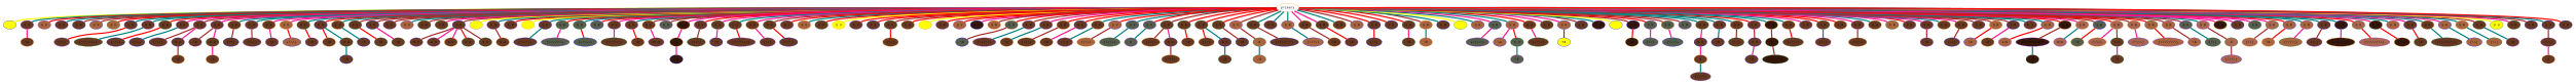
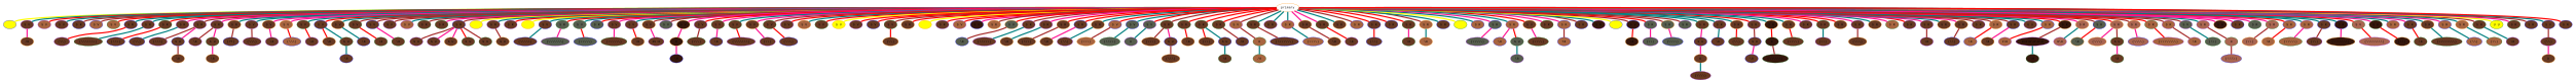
  graph {
    rankdir=TB
    fontname="Liberation Mono"
    node [fillcolor="#673923" style=filled color=purple fontname="Liberation Mono"]
    edge [color=teal penwidth=5 fontname="Liberation Mono"]
    n1 [fillcolor=yellow label=" " color=blue]
    primary [color=darkorange fillcolor="" style=""]
    n3 [label="S V"]
    n4 [fillcolor="#A86540" label="S V"]
    n5 [label="S V"]
    n6 [label="S R" color=blue]
    n7 [fillcolor="#A86540" label="S V" color=blue]
    n8 [fillcolor="#A86540" label="S V" color=darkgreen]
    n9 [label="S R" color=blue]
    n10 [label="S R"]
    n11 [label="S R" color=darkgreen]
    n12 [label="S R"]
    n13 [label="S R"]
    n14 [label="S R"]
    n15 [label="S R" color=darkorange]
    n16 [label="S V"]
    n17 [label="S V" color=darkorange]
    n18 [fillcolor="#A86540" label="S V" color=darkorange]
    n19 [label="S V" color=darkgreen]
    n20 [label="S V" color=blue]
    n21 [label="S V" color=darkorange]
    n22 [label="S V" color=darkgreen]
    n23 [label="S V" color=blue]
    n24 [label="S V"]
    n25 [fillcolor="#A86540" label="S V"]
    n26 [label="S R" color=darkgreen]
    n27 [label="S R" color=darkgreen]
    n28 [label="S R" color=blue]
    n29 [fillcolor=yellow label=" "]
    n30 [label="S R"]
    n31 [label="S R"]
    n32 [fillcolor=yellow label=" " color=darkorange]
    n33 [label="S V" color=blue]
    n34 [fillcolor="#575E4E" label="S R" color=darkgreen]
    n35 [fillcolor="#575E4E" label="S V" color=darkgreen]
    n36 [fillcolor="#575E4E" label="S R" color=blue]
    n37 [label="S V"]
    n38 [label="S V"]
    n39 [label="S V" color=darkorange]
    n40 [fillcolor="#575E4E" label="S V"]
    n41 [fillcolor="#35170C" label="S V" color=darkorange]
    n42 [label="S V"]
    n43 [label="S V" color=darkgreen]
    n44 [label="S V" color=darkgreen]
    n45 [label="S V" color=darkorange]
    n46 [label="S V" color=darkgreen]
    n47 [label="S V"]
    n48 [fillcolor="#A86540" label="S V" color=darkorange]
    n49 [label="S V" color=darkgreen]
    n50 [fillcolor=yellow label="S V" color=darkorange]
    n51 [label="S V"]
    n52 [label="S V" color=blue]
    n53 [label="S V" color=darkgreen]
    n54 [label="S R" color=darkorange]
    n55 [fillcolor=yellow label=" " color=darkorange]
    n56 [label="S R"]
    n57 [fillcolor="#A86540" label="S V"]
    n58 [fillcolor="#35170C" label="S V" color=blue]
    n59 [fillcolor="#A86540" label="S R" color=darkorange]
    n60 [fillcolor="#575E4E" label="S V" color=darkorange]
    n61 [label="S R"]
    n62 [label="S R"]
    n63 [label="S R" color=darkorange]
    n64 [label="S R" color=blue]
    n65 [label="S R" color=darkorange]
    n66 [fillcolor="#A86540" label="S V" color=blue]
    n67 [fillcolor="#575E4E" label="S V" color=blue]
    n68 [fillcolor="#575E4E" label="S V"]
    n69 [label="S R" color=darkgreen]
    n70 [label="S R" color=darkgreen]
    n71 [label="S R" color=darkgreen]
    n72 [label="S R" color=darkgreen]
    n73 [fillcolor="#A86540" label="S V"]
    n74 [label="S R" color=darkgreen]
    n75 [label="S R"]
    n76 [fillcolor="#A86540" label="S R"]
    n77 [label="S R" color=darkorange]
    n78 [label="S R" color=darkgreen]
    n79 [label="S R" color=darkorange]
    n80 [fillcolor="#A86540" label="S R" color=blue]
    n81 [label="S R" color=blue]
    n82 [label="S R" color=blue]
    n83 [label="S R" color=darkgreen]
    n84 [fillcolor="#A86540" label="S R" color=darkorange]
    n85 [label="S R" color=blue]
    n86 [fillcolor=yellow label=" " color=darkgreen]
    n87 [fillcolor="#A86540" label="S R" color=blue]
    n88 [fillcolor="#575E4E" label="S R" color=blue]
    n89 [fillcolor="#A86540" label="S R"]
    n90 [label="S V" color=darkorange]
    n91 [label="S R" color=darkgreen]
    n92 [fillcolor="#A86540" label="S R" color=blue]
    n93 [label="S R" color=blue]
    n94 [fillcolor="#35170C" label="S R"]
    n95 [fillcolor=yellow label=" " color=blue]
    n96 [fillcolor="#35170C" label="S V" color=blue]
    n97 [fillcolor="#575E4E" label="S R"]
    n98 [fillcolor="#575E4E" label="S R" color=darkorange]
    n99 [fillcolor="#575E4E" label="S R"]
    n100 [label="S R" color=darkgreen]
    n101 [label="S R"]
    n102 [label="S R" color=darkorange]
    n103 [label="S R"]
    n104 [fillcolor="#35170C" label="S R" color=darkorange]
    n105 [label="S R" color=darkorange]
    n106 [label="S R"]
    n107 [label="S R" color=darkgreen]
    n108 [label="S R" color=darkorange]
    n109 [label="S R"]
    n110 [label="S R" color=darkorange]
    n111 [fillcolor="#A86540" label="S R" color=darkgreen]
    n112 [label="S R"]
    n113 [label="S R"]
    n114 [label="S R" color=darkorange]
    n115 [label="S R" color=darkorange]
    n116 [label="S R"]
    n117 [fillcolor="#A86540" label="S R" color=darkorange]
    n118 [label="S R" color=blue]
    n119 [label="U U"]
    n120 [fillcolor="#A86540" label="S R" color=blue]
    n121 [fillcolor="#35170C" label="S R" color=darkorange]
    n122 [fillcolor="#AA6651" label="S R" color=darkorange]
    n123 [fillcolor="#575E4E" label="S R" color=blue]
    n124 [fillcolor="#AA6651" label="S R" color=darkorange]
    n125 [fillcolor="#AA6651" label="S R" color=darkorange]
    n126 [fillcolor="#A86540" label="S R" color=darkgreen]
    n127 [fillcolor="#A86540" label="S R"]
    n128 [fillcolor="#575E4E" label="S V"]
    n129 [fillcolor="#AA6651" label="S R"]
    n130 [fillcolor="#35170C" label="S R" color=darkorange]
    n131 [label="S R" color=blue]
    n132 [fillcolor="#575E4E" label="S R" color=darkgreen]
    n133 [fillcolor="#AA6651" label="S R" color=darkgreen]
    n134 [fillcolor="#A86540" label="S R" color=blue]
    n135 [fillcolor="#A86540" label="S R"]
    n136 [label="S R" color=blue]
    n137 [fillcolor="#35170C" label="S R" color=blue]
    n138 [fillcolor="#AA6651" label="S V" color=darkgreen]
    n139 [fillcolor="#35170C" label="S U" color=darkgreen]
    n140 [fillcolor="#A86540" label="S R"]
    n141 [label="S R" color=blue]
    n142 [label="S R" color=darkorange]
    n143 [fillcolor="#A86540" label="S R" color=blue]
    n144 [fillcolor="#A86540" label="S R" color=darkorange]
    n145 [label="S R" color=darkgreen]
    n146 [fillcolor=yellow label="U U" color=darkgreen]
    n147 [label="S R" color=darkgreen]
    n148 [label="S R" color=blue]
    n149 [label="S V" color=blue]
    n150 [label="S R" color=blue]
    n151 [label="/8" color=darkorange]
    n152 [label="(\\\\)"]
    n153 [label="(\\\\\\\\\\\\\\)" color=darkgreen]
    n154 [label="(\\\\\\)" color=blue]
    n155 [label="(\\\\)" color=blue]
    n156 [label="(\\\\\\)"]
    n157 [label="S U" color=blue]
    n158 [label="\\8" color=darkorange]
    n159 [label="\\8"]
    n160 [label="S U" color=darkgreen]
    n161 [label="\\8" color=darkorange]
    n162 [label="(??)" color=blue]
    n163 [label="(\\\\\\)"]
    n164 [label="\\8"]
    n165 [fillcolor="#A86540" label="(\\\\\\)" color=blue]
    n166 [label="\\8"]
    n167 [label="\\8" color=darkorange]
    n168 [label="S U" color=darkgreen]
    n169 [label="\\8" color=blue]
    n170 [label="\\8" color=blue]
    n171 [label="\\8" color=darkgreen]
    n172 [label="\\8" color=darkgreen]
    n173 [label="S U"]
    n174 [label="S U"]
    n175 [label="S U" color=darkorange]
    n176 [label="S U" color=darkgreen]
    n177 [label="S U" color=darkgreen]
    n178 [label="S U" color=darkorange]
    n179 [label="(\\\\\\\\\\)" color=blue]
    n180 [fillcolor="#575E4E" label="(\\\\\\\\\\\\\\)"]
    n181 [fillcolor="#575E4E" label="(\\\\\\\\\\)" color=blue]
    n182 [label="(\\\\\\\\\\\\)" color=darkgreen]
    n183 [label="\\8" color=darkorange]
    "35:0"
    n185 [fillcolor="#35170C" label=O color=darkorange]
    n186 [fillcolor="#35170C" label="\\8" color=blue]
    n187 [label="(\\\\\\)" color=darkgreen]
    n188 [label="\\8" color=blue]
    n189 [label="(\\\\\\\\\\\\\\)"]
    n190 [label="(\\\\)"]
    n191 [label="(\\\\\\)" color=blue]
    n192 [label="(\\\\)" color=darkorange]
    n193 [fillcolor="#575E4E" label="\\8" color=blue]
    n194 [label="(\\\\\\\\\\)"]
    n195 [label="\\8" color=darkorange]
    n196 [label="(\\\\\\)" color=darkorange]
    n197 [label="\\8" color=darkorange]
    n198 [label="(\\\\)"]
    n199 [fillcolor="#A86540" label="(\\\\\\)" color=darkorange]
    n200 [fillcolor="#575E4E" label="(\\\\\\\\)" color=darkgreen]
    n201 [fillcolor="#575E4E" label=O]
    n202 [label="(\\\\\\)" color=darkorange]
    n203 [label="S U" color=blue]
    n204 [label="(\\\\\\)" color=darkorange]
    n205 [label="\\8" color=darkorange]
    n206 [label="(\\\\)" color=darkorange]
    n207 [label="S U" color=blue]
    n208 [label="\\8" color=darkgreen]
    n209 [label="/8" color=blue]
    n210 [fillcolor="#A86540" label=O color=darkgreen]
    n211 [fillcolor="#A86540" label="/8" color=darkgreen]
    n212 [label="(\\\\\\\\\\\\\\)" color=blue]
    n213 [fillcolor="#A86540" label="(\\\\\\\\)" color=blue]
    n214 [label="\\8" color=darkorange]
    n215 [label="\\8"]
    n216 [label="(\\\\)" color=blue]
    n217 [label="\\8" color=darkgreen]
    n218 [fillcolor="#A86540" label="\\8" color=darkorange]
    n219 [fillcolor="#575E4E" label="(\\\\\\\\\\)"]
    n220 [fillcolor="#A86540" label="\\8" color=blue]
    n221 [fillcolor="#575E4E" label="S U" color=darkgreen]
    n222 [fillcolor="#575E4E" label="\\8"]
    n223 [label="(\\\\\\\\)" color=darkgreen]
-   n224 [fillcolor=yellow label="?8" color=blue]
+   n224 [fillcolor="#A86540" label="?8" color=blue]
    n225 [fillcolor="#35170C" label="\\8" color=darkorange]
    n226 [fillcolor="#575E4E" label="(\\\\)"]
    n227 [fillcolor="#575E4E" label="(\\\\\\\\)" color=blue]
    n228 [label="S U" color=blue]
    n229 [label=O color=darkorange]
    n230 [label="(\\\\\\\\)"]
    n231 [label="\\8" color=blue]
    n232 [label="(\\\\)" color=darkgreen]
    n233 [label="S U" color=blue]
    n234 [label="\\8" color=blue]
    n235 [fillcolor="#35170C" label=O color=darkgreen]
    n236 [fillcolor="#35170C" label="(\\\\\\\\\\\\)" color=darkgreen]
    n237 [label="(\\\\\\\\)" color=darkgreen]
    n238 [label="(\\\\)"]
    n239 [label="(\\\\\\)" color=darkorange]
    n240 [label="\\8"]
    n241 [label="(\\\\)" color=blue]
    n242 [fillcolor="#A86540" label="\\8" color=blue]
    n243 [label="\\8" color=darkorange]
    n244 [fillcolor="#A86540" label="O\\O"]
    n245 [fillcolor="#35170C" label="O\\O\\O\\O\\O\\O"]
    n246 [fillcolor="#35170C" label="\\8" color=darkgreen]
    n247 [fillcolor="#AA6651" label="O\\O"]
    n248 [fillcolor="#575E4E" label="\\8" color=darkorange]
    n249 [fillcolor="#AA6651" label="(\\\\\\)" color=darkorange]
    n250 [label="S U" color=darkgreen]
    n251 [label="\\8" color=darkgreen]
    n252 [fillcolor="#AA6651" label="(\\\\\\\\)" color=blue]
    n253 [fillcolor="#A86540" label="(\\\\\\\\\\\\\\\\)"]
    n254 [fillcolor="#A86540" label="\\8"]
    n255 [fillcolor="#575E4E" label="(\\\\)" color=darkgreen]
    n256 [fillcolor="#AA6651" label=O color=darkgreen]
    n257 [fillcolor="#AA6651" label="(\\\\\\\\)" color=blue]
    n258 [fillcolor="#AA6651" label="(\\\\)" color=darkorange]
    n259 [fillcolor="#A86540" label="\\8" color=darkorange]
    n260 [fillcolor="#A86540" label="(\\\\\\\\\\)" color=darkgreen]
    n261 [label="(\\\\)"]
    n262 [fillcolor="#35170C" label="(\\\\\\\\\\\\\\)" color=darkorange]
    n263 [fillcolor="#AA6651" label="(\\\\\\\\\\\\\\\\)"]
    n264 [fillcolor="#35170C" label="(\\\\)" color=darkorange]
    n265 [label="\\8" color=darkgreen]
    n266 [label="(\\\\\\\\\\\\\\\\)" color=darkgreen]
    n267 [fillcolor="#A86540" label="(\\\\)" color=blue]
    n268 [fillcolor="#A86540" label="(\\\\)" color=darkgreen]
    n269 [label="\\8"]
    n270 [label="(\\\\)"]
    n271 [label=O color=darkorange]
    primary -- n1 [color=yellow]
    primary -- n3
    primary -- n4 [color=red]
    primary -- n5
    primary -- n6 [color=brown]
    primary -- n7 [color=brown]
    primary -- n8 [color=red]
    primary -- n9
    primary -- n10
    primary -- n11 [color=red]
    primary -- n12 [color=deeppink]
    primary -- n13 [color=brown]
    primary -- n14 [color=deeppink]
    primary -- n15
    primary -- n16
    primary -- n17 [color=deeppink]
    primary -- n18 [color=deeppink]
    primary -- n19
    primary -- n20 [color=red]
    primary -- n21
    primary -- n22 [color=brown]
    primary -- n23 [color=brown]
    primary -- n24 [color=brown]
    primary -- n25
    primary -- n26 [color=brown]
    primary -- n27 [color=deeppink]
    primary -- n28 [color=brown]
    primary -- n29 [color=yellow]
    primary -- n30
    primary -- n31 [color=red]
    primary -- n32 [color=yellow]
    primary -- n33
    primary -- n34 [color=red]
    primary -- n35
    primary -- n36 [color=red]
    primary -- n37 [color=deeppink]
    primary -- n38
    primary -- n39 [color=brown]
    primary -- n40 [color=brown]
    primary -- n41 [color=deeppink]
    primary -- n42 [color=red]
    primary -- n43 [color=deeppink]
    primary -- n44
    primary -- n45 [color=deeppink]
    primary -- n46 [color=brown]
    primary -- n47 [color=red]
    primary -- n48
    primary -- n49 [color=red]
    primary -- n50 [color=yellow]
    primary -- n51 [color=red]
    primary -- n52 [color=red]
    primary -- n53 [color=brown]
    primary -- n54 [color=red]
    primary -- n55 [color=yellow]
    primary -- n56 [color=red]
    primary -- n57 [color=red]
    primary -- n58 [color=deeppink]
    primary -- n59 [color=brown]
    primary -- n60 [color=red]
    primary -- n61 [color=brown]
    primary -- n62 [color=deeppink]
    primary -- n63 [color=red]
    primary -- n64 [color=red]
    primary -- n65
    primary -- n66 [color=red]
    primary -- n67
    primary -- n68 [color=red]
    primary -- n69 [color=brown]
    primary -- n70 [color=red]
    primary -- n71 [color=red]
    primary -- n72 [color=red]
    primary -- n73 [color=brown]
    primary -- n74
    primary -- n75
    primary -- n76
    primary -- n77 [color=deeppink]
    primary -- n78 [color=deeppink]
    primary -- n79
    primary -- n80 [color=brown]
    primary -- n81 [color=red]
    primary -- n82 [color=red]
    primary -- n83 [color=red]
    primary -- n84 [color=brown]
    primary -- n85
    primary -- n86 [color=yellow]
    primary -- n87
    primary -- n88 [color=deeppink]
    primary -- n89
    primary -- n90 [color=red]
    primary -- n91 [color=deeppink]
    primary -- n92 [color=deeppink]
    primary -- n93 [color=brown]
    primary -- n94
    primary -- n95 [color=yellow]
    primary -- n96 [color=brown]
    primary -- n97 [color=red]
    primary -- n98 [color=brown]
    primary -- n99 [color=brown]
    primary -- n100
    primary -- n101
    primary -- n102
    primary -- n103 [color=red]
    primary -- n104
    primary -- n105
    primary -- n106 [color=deeppink]
    primary -- n107 [color=red]
    primary -- n108 [color=red]
    primary -- n109 [color=deeppink]
    primary -- n110
    primary -- n111 [color=deeppink]
    primary -- n112 [color=red]
    primary -- n113 [color=deeppink]
    primary -- n114
    primary -- n115 [color=deeppink]
    primary -- n116 [color=brown]
    primary -- n117 [color=brown]
    primary -- n118 [color=brown]
    primary -- n119
    primary -- n120
    primary -- n121 [color=red]
    primary -- n122 [color=deeppink]
    primary -- n123 [color=brown]
    primary -- n124 [color=red]
    primary -- n125 [color=brown]
    primary -- n126 [color=red]
    primary -- n127 [color=brown]
    primary -- n128 [color=brown]
    primary -- n129
    primary -- n130 [color=deeppink]
    primary -- n131 [color=deeppink]
    primary -- n132 [color=deeppink]
    primary -- n133 [color=deeppink]
    primary -- n134 [color=red]
    primary -- n135
    primary -- n136
    primary -- n137
    primary -- n138 [color=red]
    primary -- n139 [color=deeppink]
    primary -- n140
    primary -- n141 [color=deeppink]
    primary -- n142
    primary -- n143 [color=deeppink]
    primary -- n144
    primary -- n145 [color=brown]
    primary -- n146 [color=yellow]
    primary -- n147 [color=deeppink]
    primary -- n148 [color=brown]
    primary -- n149
    primary -- n150 [color=red]
    n3 -- n151 [color=deeppink]
    n9 -- n152 [color=red]
    n10 -- n153
    n11 -- n154 [color=red]
    n12 -- n155
    n13 -- n156 [color=brown]
    n13 -- n157 [color=deeppink]
    n14 -- n159 [color=brown]
    n14 -- n160 [color=deeppink]
    n15 -- n162 [color=brown]
    n16 -- n163 [color=brown]
    n17 -- n164 [color=deeppink]
    n18 -- n165 [color=red]
    n19 -- n166 [color=red]
    n20 -- n167 [color=red]
    n20 -- n168
    n21 -- n170
    n22 -- n171 [color=red]
    n23 -- n172 [color=deeppink]
    n28 -- n173 [color=brown]
    n28 -- n174 [color=deeppink]
    n28 -- n175 [color=deeppink]
    n28 -- n176 [color=red]
    n28 -- n177 [color=brown]
    n30 -- n178 [color=brown]
    n33 -- n179
    n34 -- n180 [color=deeppink]
    n35 -- n181 [color=red]
    n37 -- n182 [color=deeppink]
    n38 -- n183 [color=red]
    n39 -- "35:0" [color=deeppink]
    n41 -- n185 [color=deeppink]
    n42 -- n187 [color=brown]
    n43 -- n188 [color=deeppink]
    n44 -- n189 [color=red]
    n45 -- n190 [color=deeppink]
    n46 -- n191 [color=red]
    n53 -- n192 [color=red]
    n60 -- n193 [color=brown]
    n61 -- n194
    n62 -- n195
    n63 -- n196 [color=brown]
    n64 -- n197 [color=deeppink]
    n65 -- n198
    n66 -- n199 [color=brown]
    n67 -- n200
    n68 -- n201
    n69 -- n202 [color=brown]
    n69 -- n203 [color=deeppink]
    n70 -- n205 [color=red]
    n71 -- n206 [color=red]
    n71 -- n207
    n72 -- n209 [color=brown]
    n73 -- n210 [color=brown]
    n74 -- n212 [color=brown]
    n76 -- n213
    n77 -- n214 [color=brown]
    n78 -- n215 [color=red]
    n81 -- n216 [color=red]
    n83 -- n217 [color=deeppink]
    n84 -- n218
    n88 -- n219 [color=deeppink]
    n89 -- n220 [color=deeppink]
    n89 -- n221 [color=red]
    n90 -- n223 [color=deeppink]
    n92 -- n224 [color=brown]
    n96 -- n225 [color=red]
    n97 -- n226 [color=deeppink]
    n98 -- n227 [color=deeppink]
    n100 -- n228 [color=deeppink]
    n101 -- n231
    n102 -- n232 [color=red]
    n103 -- n233 [color=brown]
    n104 -- n235 [color=red]
    n105 -- n237 [color=red]
    n107 -- n238
    n109 -- n239 [color=brown]
    n113 -- n240 [color=brown]
    n115 -- n241 [color=brown]
    n117 -- n242 [color=red]
    n118 -- n243 [color=deeppink]
    n120 -- n244 [color=red]
    n121 -- n245 [color=brown]
    n122 -- n247
    n123 -- n248 [color=red]
    n124 -- n249 [color=deeppink]
    n124 -- n250 [color=brown]
    n125 -- n252 [color=deeppink]
    n126 -- n253 [color=red]
    n127 -- n254 [color=brown]
    n128 -- n255
    n129 -- n256 [color=brown]
    n133 -- n258 [color=brown]
    n134 -- n259 [color=red]
    n135 -- n260 [color=deeppink]
    n136 -- n261 [color=brown]
    n137 -- n262 [color=deeppink]
    n138 -- n263 [color=red]
    n139 -- n264 [color=red]
    n141 -- n265 [color=red]
    n142 -- n266
    n143 -- n267
    n144 -- n268
    n145 -- n269
    n149 -- n270 [color=brown]
    n157 -- n158 [color=brown]
    n160 -- n161 [color=deeppink]
    n168 -- n169
    n185 -- n186 [color=deeppink]
    n203 -- n204 [color=brown]
    n207 -- n208
    n210 -- n211
    n221 -- n222
    n228 -- n229 [color=deeppink]
    n229 -- n230
    n233 -- n234 [color=deeppink]
    n235 -- n236 [color=brown]
    n245 -- n246
    n250 -- n251 [color=deeppink]
    n256 -- n257 [color=brown]
    n270 -- n271 [color=deeppink]
  }
